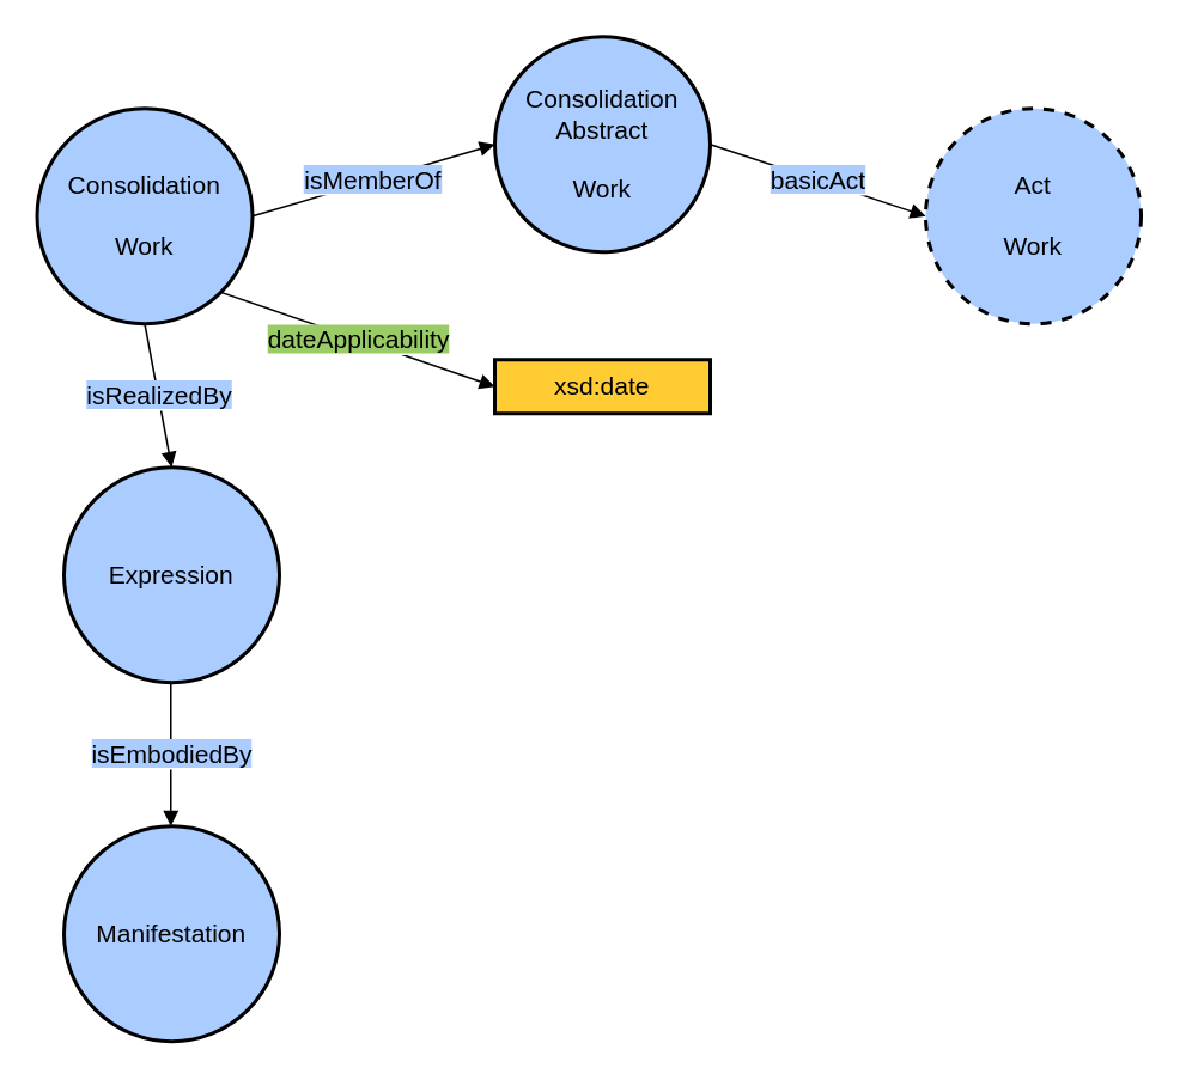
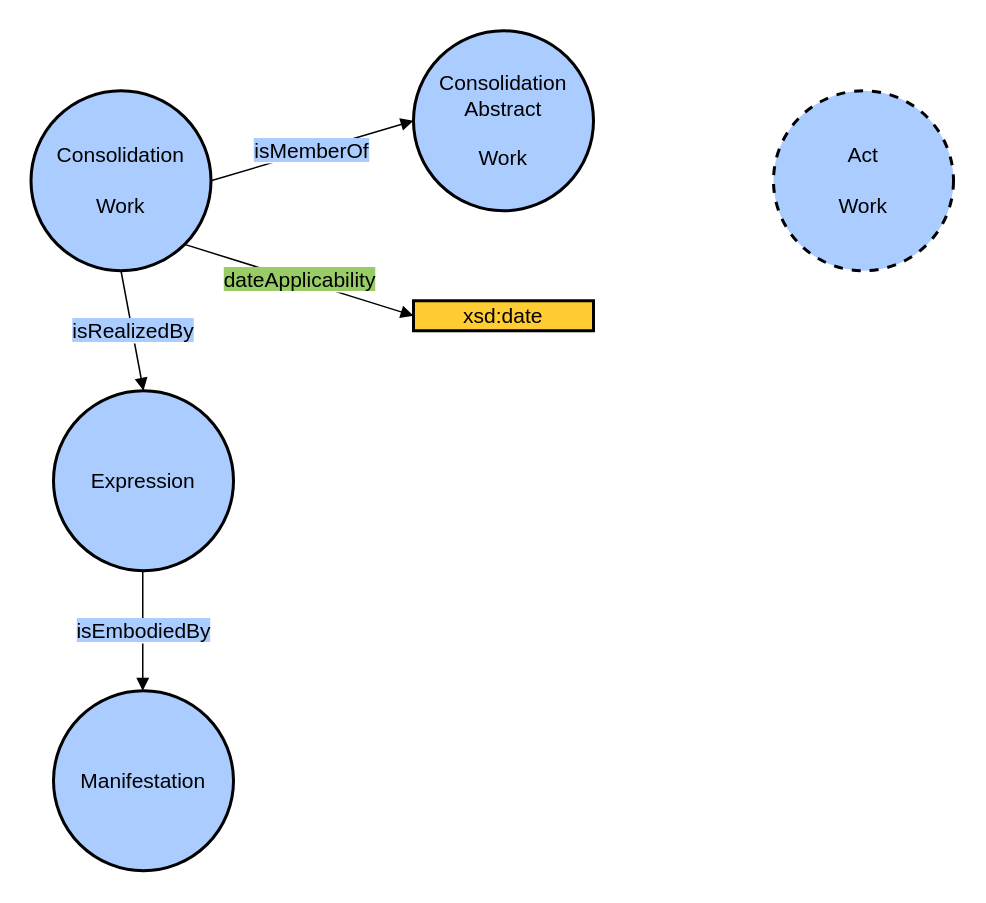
  <mxCell id="0" />
  <mxCell id="1" parent="0" />
  <mxCell id="2" value="Consolidation&lt;br&gt;Abstract&lt;br&gt;&lt;br&gt;Work" style="ellipse;whiteSpace=wrap;html=1;rounded=0;shadow=0;glass=0;comic=0;strokeColor=#000000;strokeWidth=2;fillColor=#acf;gradientColor=none;fontSize=14;fontColor=#000000;align=center;" parent="1" vertex="1"><mxGeometry x="275" y="20" width="120" height="120" as="geometry" /></mxCell>
  <mxCell id="3" value="Consolidation&lt;br&gt;&lt;br&gt;Work" style="ellipse;whiteSpace=wrap;html=1;rounded=0;shadow=0;glass=0;comic=0;strokeColor=#000000;strokeWidth=2;fillColor=#acf;gradientColor=none;fontSize=14;fontColor=#000000;align=center;" parent="1" vertex="1"><mxGeometry x="20" y="60" width="120" height="120" as="geometry" /></mxCell>
- <mxCell id="4" value="xsd:date" style="whiteSpace=wrap;html=1;rounded=0;shadow=0;glass=0;comic=0;strokeColor=#000000;strokeWidth=2;fillColor=#fc3;gradientColor=none;fontSize=14;fontColor=#000000;align=center;" parent="1" vertex="1"><mxGeometry x="275" y="200" width="120" height="30" as="geometry" /></mxCell>
+ <mxCell id="4" value="xsd:date" style="whiteSpace=wrap;html=1;rounded=0;shadow=0;glass=0;comic=0;strokeColor=#000000;strokeWidth=2;fillColor=#fc3;gradientColor=none;fontSize=14;fontColor=#000000;align=center;" parent="1" vertex="1"><mxGeometry x="275" y="200" width="120" height="20" as="geometry" /></mxCell>
  <mxCell id="5" value="&lt;span style=&quot;background-color: rgb(153 , 204 , 102)&quot;&gt;dateApplicability&lt;/span&gt;" style="endArrow=block;html=1;strokeColor=#000000;fontSize=14;fontColor=#000000;endFill=1;exitX=1;exitY=1;exitDx=0;exitDy=0;entryX=0;entryY=0.5;entryDx=0;entryDy=0;" parent="1" source="3" target="4" edge="1"><mxGeometry width="50" height="50" relative="1" as="geometry"><mxPoint x="19" y="240" as="sourcePoint" /><mxPoint x="165" y="240" as="targetPoint" /></mxGeometry></mxCell>
  <mxCell id="6" value="&lt;span style=&quot;background-color: rgb(170 , 204 , 255)&quot;&gt;isMemberOf&lt;/span&gt;" style="endArrow=block;html=1;strokeColor=#000000;fontSize=14;fontColor=#000000;endFill=1;exitX=1;exitY=0.5;exitDx=0;exitDy=0;entryX=0;entryY=0.5;entryDx=0;entryDy=0;" edge="1" parent="1" source="3" target="2"><mxGeometry width="50" height="50" relative="1" as="geometry"><mxPoint x="165" y="-70" as="sourcePoint" /><mxPoint x="465" y="-70" as="targetPoint" /><Array as="points" /></mxGeometry></mxCell>
  <mxCell id="7" value="Expression" style="ellipse;whiteSpace=wrap;html=1;rounded=0;shadow=0;glass=0;comic=0;strokeColor=#000000;strokeWidth=2;fillColor=#acf;gradientColor=none;fontSize=14;fontColor=#000000;align=center;" vertex="1" parent="1"><mxGeometry x="35" y="260" width="120" height="120" as="geometry" /></mxCell>
  <mxCell id="8" value="Manifestation" style="ellipse;whiteSpace=wrap;html=1;rounded=0;shadow=0;glass=0;comic=0;strokeColor=#000000;strokeWidth=2;fillColor=#acf;gradientColor=none;fontSize=14;fontColor=#000000;align=center;" vertex="1" parent="1"><mxGeometry x="35" y="460" width="120" height="120" as="geometry" /></mxCell>
  <mxCell id="9" value="&lt;span style=&quot;background-color: rgb(170 , 204 , 255)&quot;&gt;isRealizedBy&lt;/span&gt;" style="endArrow=block;html=1;strokeColor=#000000;fontSize=14;fontColor=#000000;endFill=1;exitX=0.5;exitY=1;exitDx=0;exitDy=0;entryX=0.5;entryY=0;entryDx=0;entryDy=0;" edge="1" parent="1" source="3" target="7"><mxGeometry width="50" height="50" relative="1" as="geometry"><mxPoint x="295" y="200" as="sourcePoint" /><mxPoint x="295" y="120" as="targetPoint" /><Array as="points" /></mxGeometry></mxCell>
  <mxCell id="10" value="&lt;span style=&quot;background-color: rgb(170 , 204 , 255)&quot;&gt;isEmbodiedBy&lt;/span&gt;" style="endArrow=block;html=1;strokeColor=#000000;fontSize=14;fontColor=#000000;endFill=1;exitX=0.5;exitY=1;exitDx=0;exitDy=0;entryX=0.5;entryY=0;entryDx=0;entryDy=0;" edge="1" parent="1"><mxGeometry width="50" height="50" relative="1" as="geometry"><mxPoint x="94.5" y="380" as="sourcePoint" /><mxPoint x="94.5" y="460" as="targetPoint" /><Array as="points" /></mxGeometry></mxCell>
  <mxCell id="11" value="Act&lt;br&gt;&lt;br&gt;Work" style="ellipse;whiteSpace=wrap;html=1;rounded=0;shadow=0;glass=0;comic=0;strokeColor=#000000;strokeWidth=2;fillColor=#acf;gradientColor=none;fontSize=14;fontColor=#000000;align=center;dashed=1;" vertex="1" parent="1"><mxGeometry x="515" y="60" width="120" height="120" as="geometry" /></mxCell>
- <mxCell id="12" value="&lt;span style=&quot;background-color: rgb(170 , 204 , 255)&quot;&gt;basicAct&lt;/span&gt;" style="endArrow=block;html=1;strokeColor=#000000;fontSize=14;fontColor=#000000;endFill=1;exitX=1;exitY=0.5;exitDx=0;exitDy=0;entryX=0;entryY=0.5;entryDx=0;entryDy=0;" edge="1" parent="1" source="2" target="11"><mxGeometry width="50" height="50" relative="1" as="geometry"><mxPoint x="145" y="70" as="sourcePoint" /><mxPoint x="145" y="-10" as="targetPoint" /><Array as="points" /></mxGeometry></mxCell>
